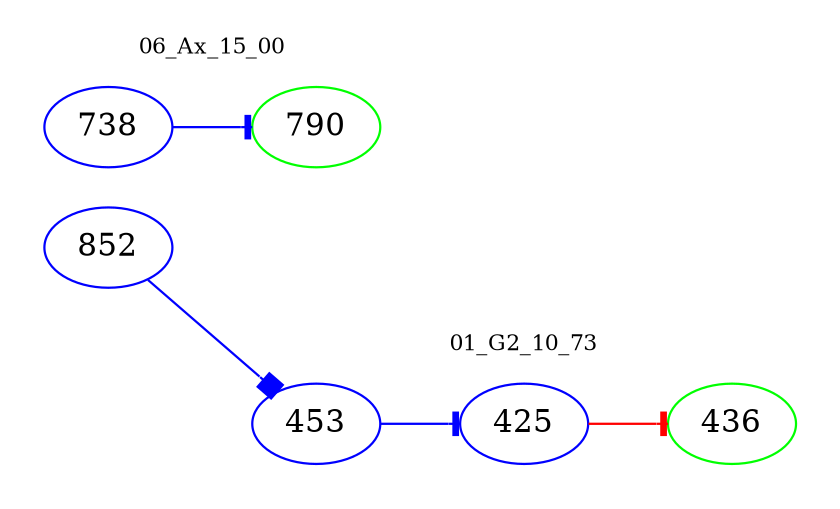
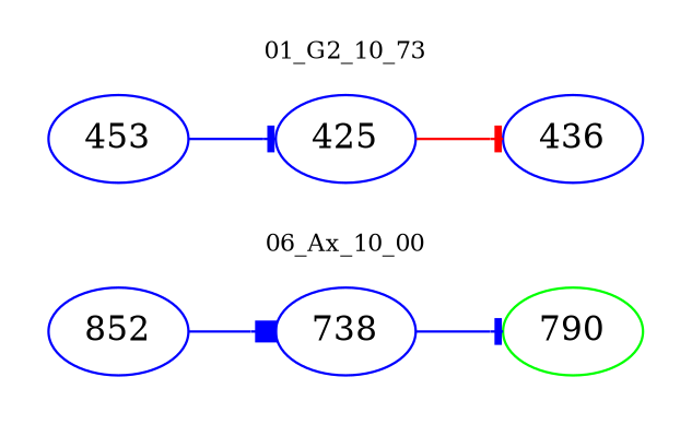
  digraph {
    rankdir=LR
    node [color=blue]
    edge [arrowhead=tee color=blue]
    n1 [label=852]
    n2 [label=738]
    n3 [color=green label=790]
    n4 [label=453]
    n5 [label=425]
-   n6 [color=green label=436]
+   n6 [label=436]
    subgraph cluster_1 {
      color=white
      fontsize=10
-     label="06_Ax_15_00"
+     label="06_Ax_10_00"
      n1
      n2
      n3
    }
    subgraph cluster_2 {
      color=white
      fontsize=10
      label="01_G2_10_73"
      n4
      n5
      n6
    }
-   n1 -> n4 [arrowhead=box]
+   n1 -> n2 [arrowhead=box]
    n2 -> n3
    n4 -> n5
    n5 -> n6 [color=red]
  }
